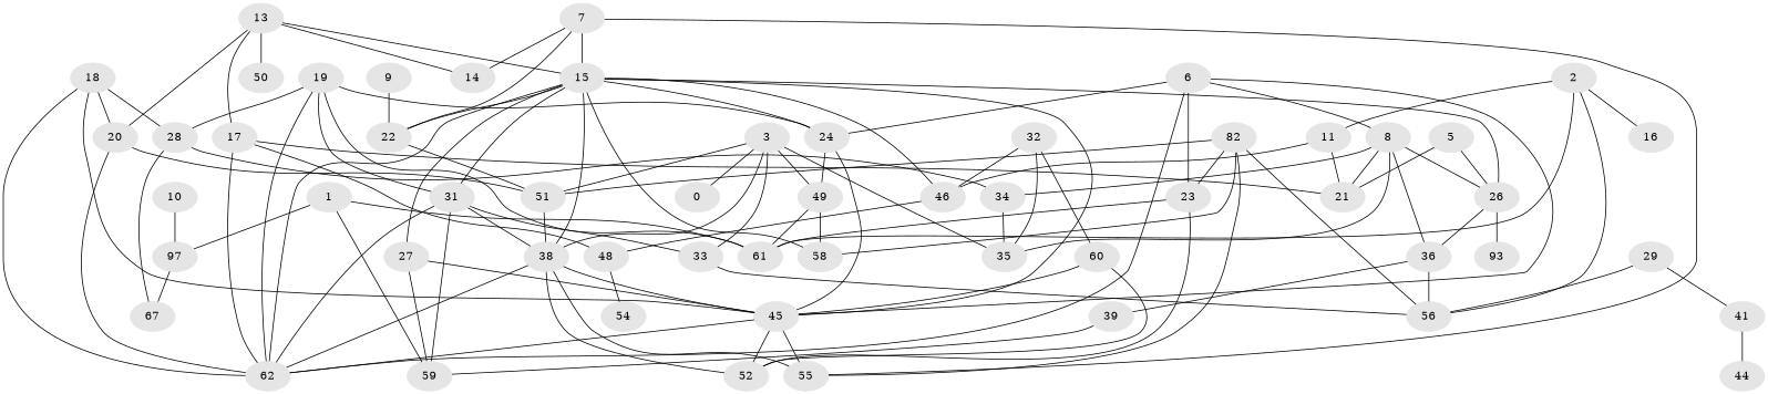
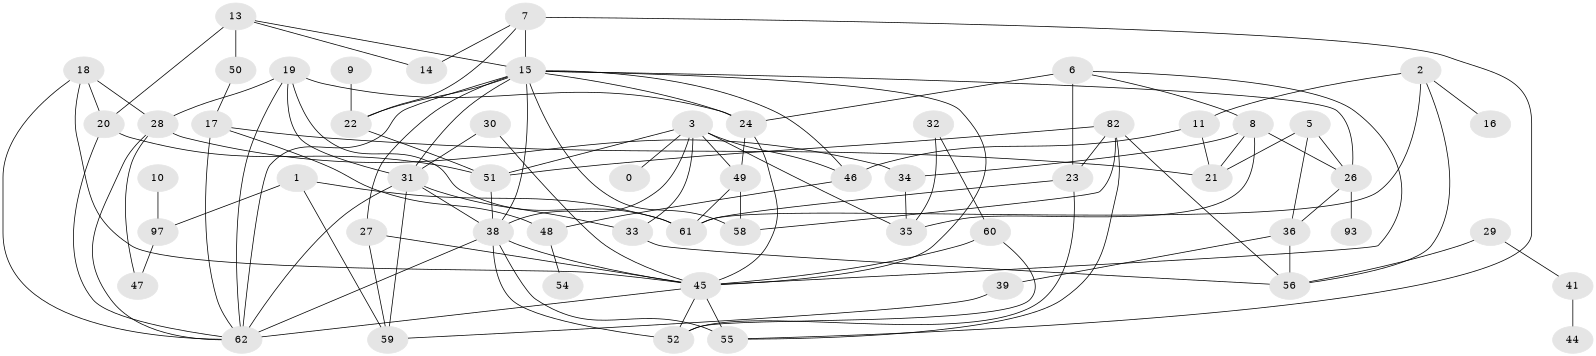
  graph {
    node [color=gray90 style=filled]
    edge [weight=1.0]
    n1 [label=97]
    1
    59
    61
-   47 [label=67]
+   47
    2
    11
    16
    56
    46
    21
    n12 [label=0]
    3
    33
    35
    38
    49
    51
    45
    62
    55
    52
    48
    58
    5
    26
    36
    13
    14
    15
    17
    20
    50
    n34 [label=93]
    39
    6
    8
    23
    24
    34
    7
    22
    27
    31
    9
    10
    n47 [label=82]
    54
    18
    28
    19
    29
    41
    44
+   30
    32
    n57 [label=60]
    n1 -- 47
    1 -- n1
    1 -- 59
    1 -- 61
    2 -- 61
    2 -- 11
    2 -- 16
    2 -- 56
    11 -- 46
    11 -- 21
    46 -- 48
-   32 -- 46
+   3 -- 46
    3 -- n12
    3 -- 33
    3 -- 35
    3 -- 38
    3 -- 49
    3 -- 51
    33 -- 56
    38 -- 45
    38 -- 62
    38 -- 55 [weight=2.0]
    38 -- 52
    49 -- 61
    49 -- 58
    51 -- 38
    45 -- 62
    45 -- 55 [weight=2.0]
    45 -- 52
    48 -- 54
    5 -- 21
    5 -- 26
-   8 -- 36
+   5 -- 36
    26 -- 36
    26 -- n34
    36 -- 56
    36 -- 39
    13 -- 14
    13 -- 15
-   13 -- 17
+   50 -- 17
    13 -- 20
    13 -- 50
    15 -- 46
    15 -- 38
    15 -- 45
    15 -- 62
    15 -- 58
    15 -- 26
    15 -- 24
    15 -- 22
    15 -- 27
    15 -- 31
    17 -- 21
    17 -- 62
    17 -- 48
    20 -- 51
    20 -- 62
    39 -- 59
    6 -- 45
-   6 -- 62
+   28 -- 62
    6 -- 8
    6 -- 23
    6 -- 24
    8 -- 21
    8 -- 35
    8 -- 26
    8 -- 34
    23 -- 61
    23 -- 52
    24 -- 49
    24 -- 45
    34 -- 35
    7 -- 55
    7 -- 14
    7 -- 15 [weight=2.0]
    7 -- 22
    22 -- 51
    27 -- 59
    27 -- 45
    31 -- 59
    31 -- 33
    31 -- 38
    31 -- 62
    9 -- 22
    10 -- n1
    n47 -- 56
    n47 -- 51
    n47 -- 55
    n47 -- 58
    n47 -- 23
    18 -- 45
    18 -- 62
    18 -- 20
    18 -- 28
    28 -- 47
    28 -- 34
    19 -- 61
    19 -- 62
    19 -- 24
    19 -- 31
    19 -- 28
    29 -- 56
    29 -- 41
    41 -- 44
+   30 -- 45
+   30 -- 31 [weight=2.0]
    32 -- 35
    32 -- n57
    n57 -- 45
    n57 -- 52
  }
